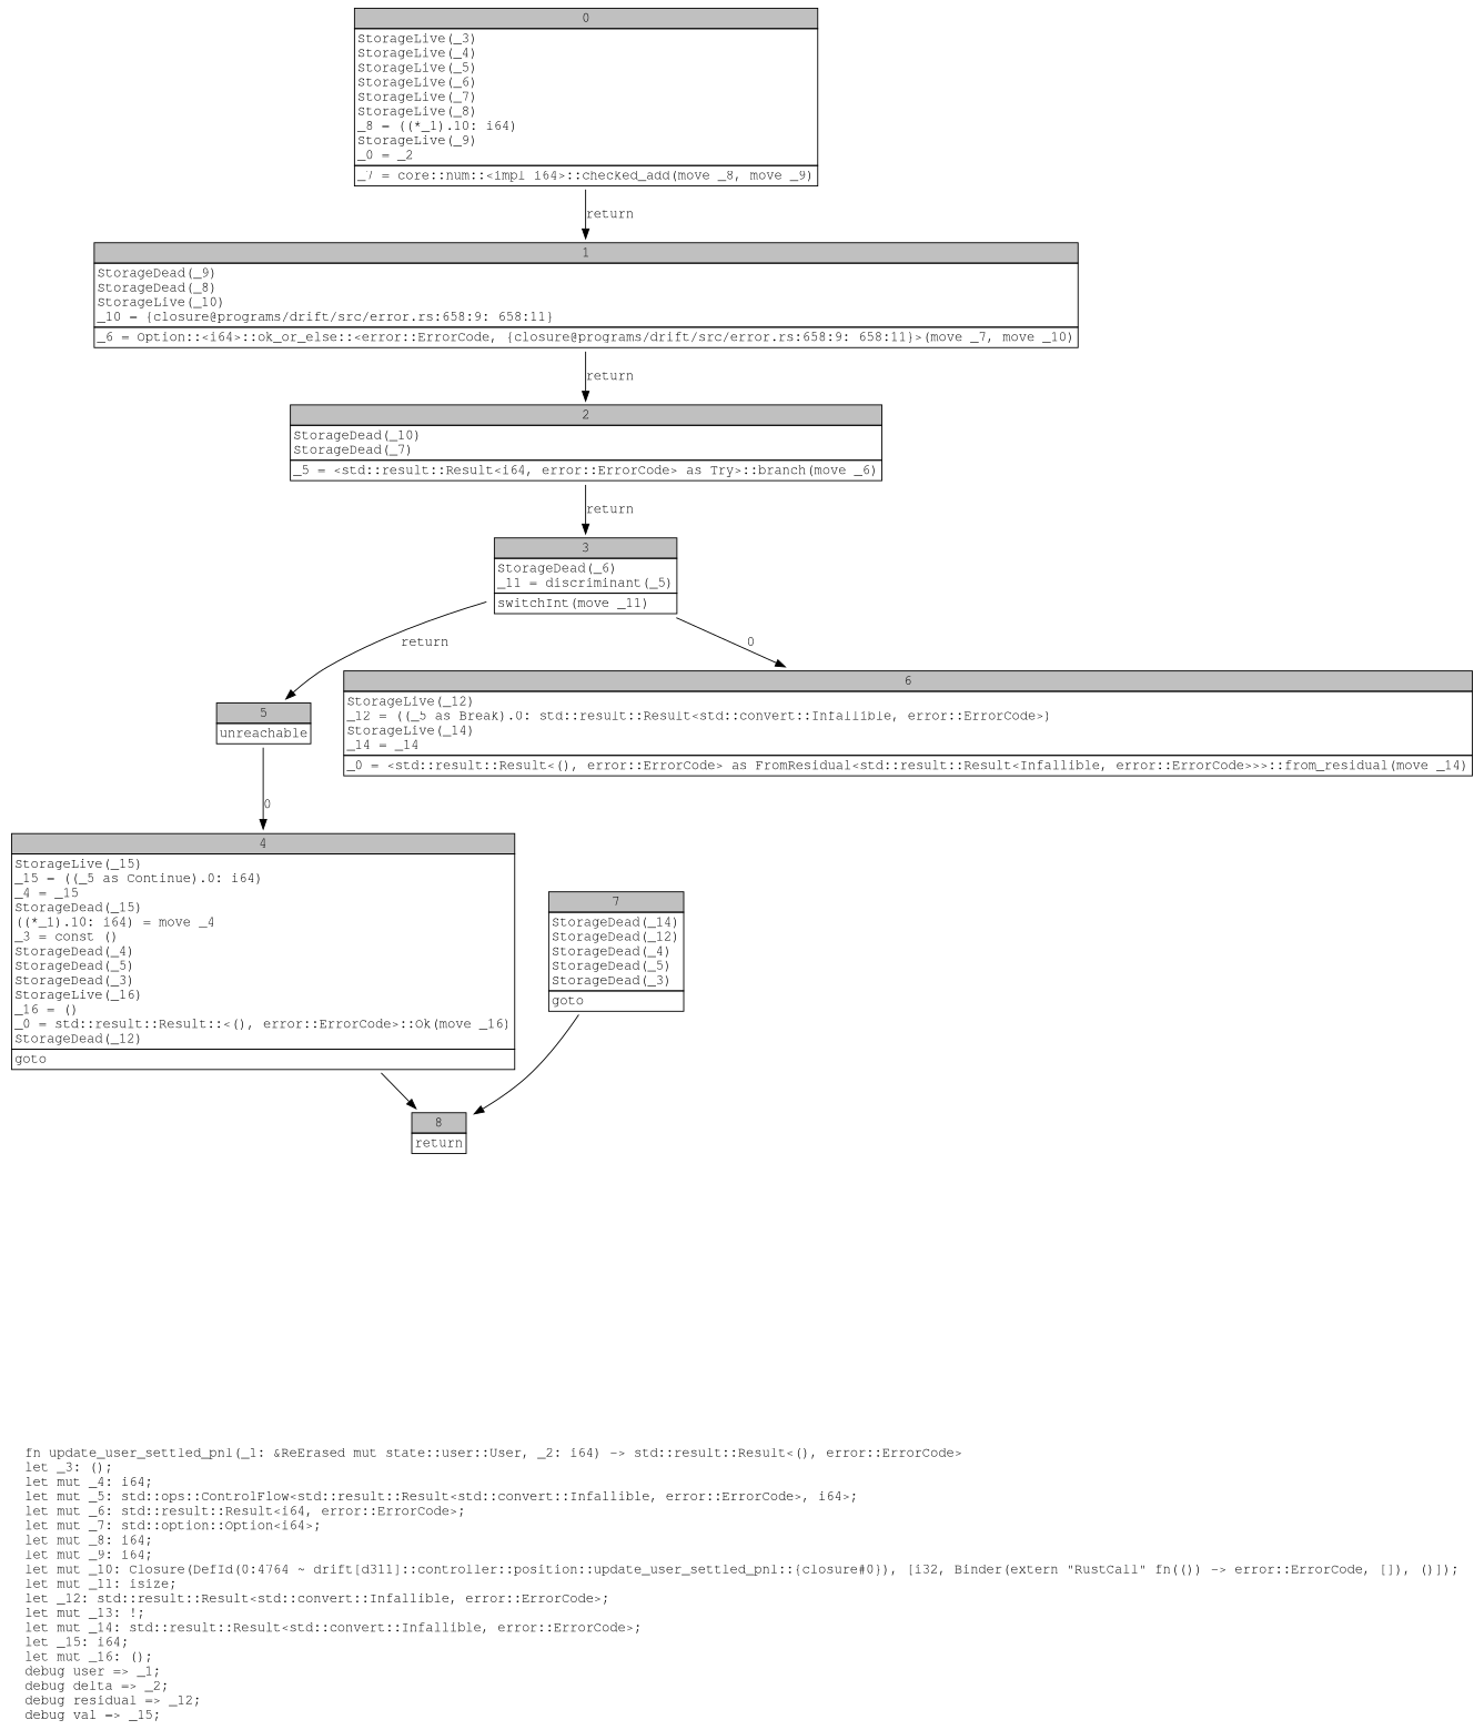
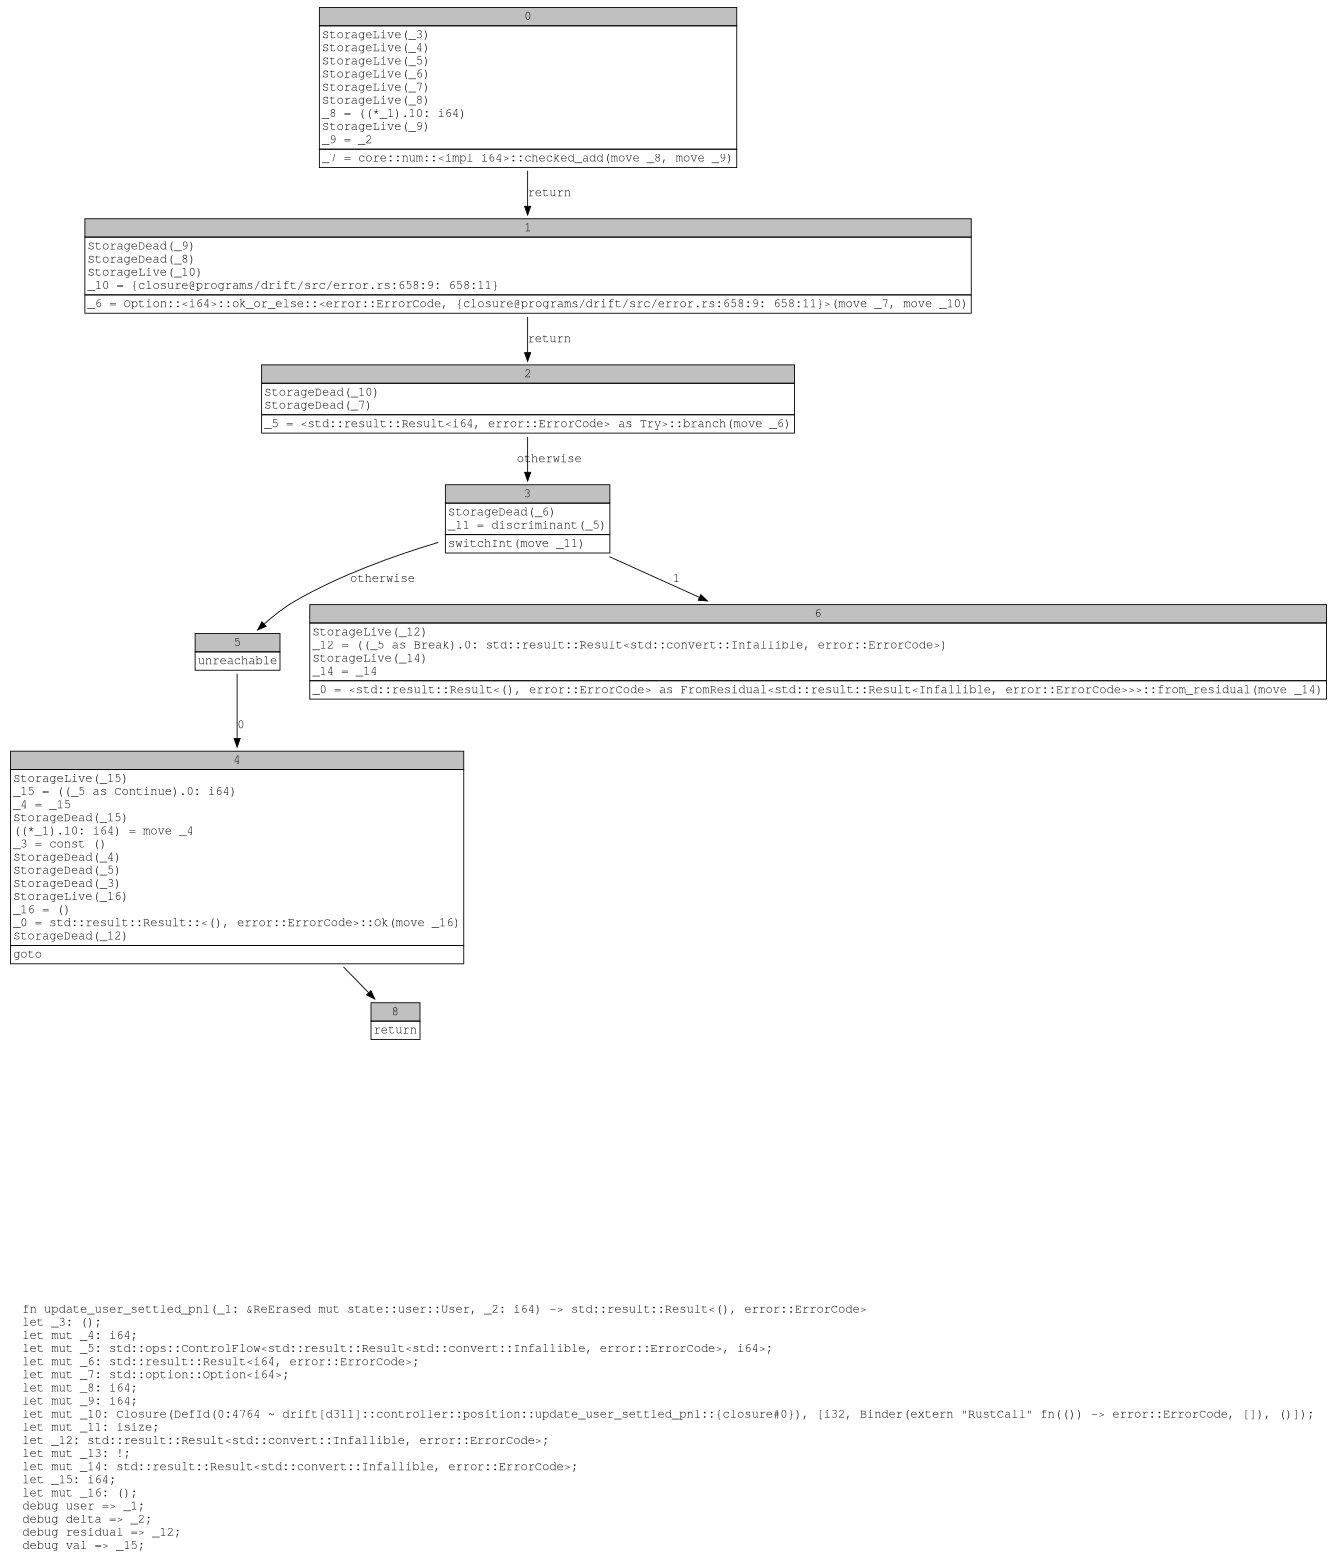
  digraph {
    fontname="Courier, monospace"
    label=<fn update_user_settled_pnl(_1: &amp;ReErased mut state::user::User, _2: i64) -&gt; std::result::Result&lt;(), error::ErrorCode&gt;<br align="left"/>let _3: ();<br align="left"/>let mut _4: i64;<br align="left"/>let mut _5: std::ops::ControlFlow&lt;std::result::Result&lt;std::convert::Infallible, error::ErrorCode&gt;, i64&gt;;<br align="left"/>let mut _6: std::result::Result&lt;i64, error::ErrorCode&gt;;<br align="left"/>let mut _7: std::option::Option&lt;i64&gt;;<br align="left"/>let mut _8: i64;<br align="left"/>let mut _9: i64;<br align="left"/>let mut _10: Closure(DefId(0:4764 ~ drift[d311]::controller::position::update_user_settled_pnl::{closure#0}), [i32, Binder(extern &quot;RustCall&quot; fn(()) -&gt; error::ErrorCode, []), ()]);<br align="left"/>let mut _11: isize;<br align="left"/>let _12: std::result::Result&lt;std::convert::Infallible, error::ErrorCode&gt;;<br align="left"/>let mut _13: !;<br align="left"/>let mut _14: std::result::Result&lt;std::convert::Infallible, error::ErrorCode&gt;;<br align="left"/>let _15: i64;<br align="left"/>let mut _16: ();<br align="left"/>debug user =&gt; _1;<br align="left"/>debug delta =&gt; _2;<br align="left"/>debug residual =&gt; _12;<br align="left"/>debug val =&gt; _15;<br align="left"/>>
    node [fontname="Courier, monospace" shape=none]
    edge [fontname="Courier, monospace"]
-   n1 [label=<<table border="0" cellborder="1" cellspacing="0"><tr><td bgcolor="gray" align="center" colspan="1">0</td></tr><tr><td align="left" balign="left">StorageLive(_3)<br/>StorageLive(_4)<br/>StorageLive(_5)<br/>StorageLive(_6)<br/>StorageLive(_7)<br/>StorageLive(_8)<br/>_8 = ((*_1).10: i64)<br/>StorageLive(_9)<br/>_0 = _2<br/></td></tr><tr><td align="left">_7 = core::num::&lt;impl i64&gt;::checked_add(move _8, move _9)</td></tr></table>>]
+   n1 [label=<<table border="0" cellborder="1" cellspacing="0"><tr><td bgcolor="gray" align="center" colspan="1">0</td></tr><tr><td align="left" balign="left">StorageLive(_3)<br/>StorageLive(_4)<br/>StorageLive(_5)<br/>StorageLive(_6)<br/>StorageLive(_7)<br/>StorageLive(_8)<br/>_8 = ((*_1).10: i64)<br/>StorageLive(_9)<br/>_9 = _2<br/></td></tr><tr><td align="left">_7 = core::num::&lt;impl i64&gt;::checked_add(move _8, move _9)</td></tr></table>>]
    n2 [label=<<table border="0" cellborder="1" cellspacing="0"><tr><td bgcolor="gray" align="center" colspan="1">1</td></tr><tr><td align="left" balign="left">StorageDead(_9)<br/>StorageDead(_8)<br/>StorageLive(_10)<br/>_10 = {closure@programs/drift/src/error.rs:658:9: 658:11}<br/></td></tr><tr><td align="left">_6 = Option::&lt;i64&gt;::ok_or_else::&lt;error::ErrorCode, {closure@programs/drift/src/error.rs:658:9: 658:11}&gt;(move _7, move _10)</td></tr></table>>]
    n3 [label=<<table border="0" cellborder="1" cellspacing="0"><tr><td bgcolor="gray" align="center" colspan="1">2</td></tr><tr><td align="left" balign="left">StorageDead(_10)<br/>StorageDead(_7)<br/></td></tr><tr><td align="left">_5 = &lt;std::result::Result&lt;i64, error::ErrorCode&gt; as Try&gt;::branch(move _6)</td></tr></table>>]
    n4 [label=<<table border="0" cellborder="1" cellspacing="0"><tr><td bgcolor="gray" align="center" colspan="1">3</td></tr><tr><td align="left" balign="left">StorageDead(_6)<br/>_11 = discriminant(_5)<br/></td></tr><tr><td align="left">switchInt(move _11)</td></tr></table>>]
    n5 [label=<<table border="0" cellborder="1" cellspacing="0"><tr><td bgcolor="gray" align="center" colspan="1">5</td></tr><tr><td align="left">unreachable</td></tr></table>>]
    n6 [label=<<table border="0" cellborder="1" cellspacing="0"><tr><td bgcolor="gray" align="center" colspan="1">6</td></tr><tr><td align="left" balign="left">StorageLive(_12)<br/>_12 = ((_5 as Break).0: std::result::Result&lt;std::convert::Infallible, error::ErrorCode&gt;)<br/>StorageLive(_14)<br/>_14 = _14<br/></td></tr><tr><td align="left">_0 = &lt;std::result::Result&lt;(), error::ErrorCode&gt; as FromResidual&lt;std::result::Result&lt;Infallible, error::ErrorCode&gt;&gt;&gt;::from_residual(move _14)</td></tr></table>>]
    n7 [label=<<table border="0" cellborder="1" cellspacing="0"><tr><td bgcolor="gray" align="center" colspan="1">4</td></tr><tr><td align="left" balign="left">StorageLive(_15)<br/>_15 = ((_5 as Continue).0: i64)<br/>_4 = _15<br/>StorageDead(_15)<br/>((*_1).10: i64) = move _4<br/>_3 = const ()<br/>StorageDead(_4)<br/>StorageDead(_5)<br/>StorageDead(_3)<br/>StorageLive(_16)<br/>_16 = ()<br/>_0 = std::result::Result::&lt;(), error::ErrorCode&gt;::Ok(move _16)<br/>StorageDead(_12)<br/></td></tr><tr><td align="left">goto</td></tr></table>>]
    n8 [label=<<table border="0" cellborder="1" cellspacing="0"><tr><td bgcolor="gray" align="center" colspan="1">8</td></tr><tr><td align="left">return</td></tr></table>>]
-   n9 [label=<<table border="0" cellborder="1" cellspacing="0"><tr><td bgcolor="gray" align="center" colspan="1">7</td></tr><tr><td align="left" balign="left">StorageDead(_14)<br/>StorageDead(_12)<br/>StorageDead(_4)<br/>StorageDead(_5)<br/>StorageDead(_3)<br/></td></tr><tr><td align="left">goto</td></tr></table>>]
    n1 -> n2 [label=return]
    n2 -> n3 [label=return]
-   n3 -> n4 [label=return]
-   n4 -> n5 [label=return]
-   n4 -> n6 [label=0]
+   n3 -> n4 [label=otherwise]
+   n4 -> n5 [label=otherwise]
+   n4 -> n6 [label=1]
    n5 -> n7 [label=0]
    n7 -> n8
-   n9 -> n8
  }
